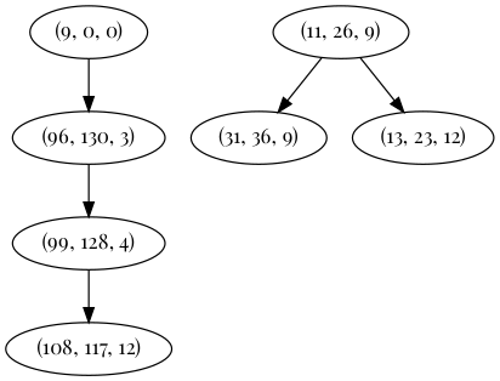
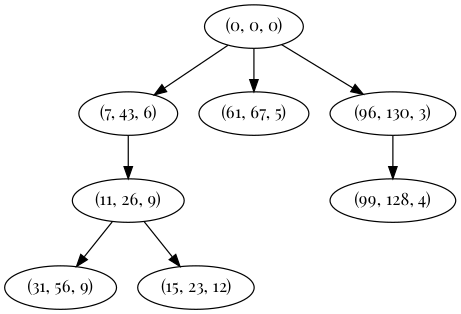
  digraph {
    fontname="Playfair Display"
    node [fontname="Playfair Display"]
    edge [fontname="Playfair Display"]
-   "(0, 0, 0)" [label="(9, 0, 0)"]
+   "(0, 0, 0)"
+   "(7, 43, 6)"
+   "(61, 67, 5)"
    "(96, 130, 3)"
    "(11, 26, 9)"
    "(99, 128, 4)"
-   "(31, 36, 9)"
-   "(15, 23, 12)" [label="(13, 23, 12)"]
-   "(108, 117, 12)"
+   "(31, 36, 9)" [label="(31, 56, 9)"]
+   "(15, 23, 12)"
+   "(0, 0, 0)" -> "(7, 43, 6)"
+   "(0, 0, 0)" -> "(61, 67, 5)"
    "(0, 0, 0)" -> "(96, 130, 3)"
+   "(7, 43, 6)" -> "(11, 26, 9)"
    "(96, 130, 3)" -> "(99, 128, 4)"
    "(11, 26, 9)" -> "(31, 36, 9)"
    "(11, 26, 9)" -> "(15, 23, 12)"
-   "(99, 128, 4)" -> "(108, 117, 12)"
  }
